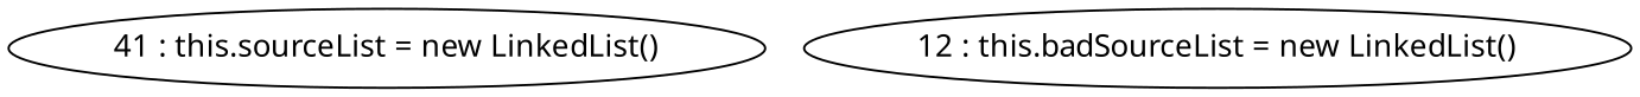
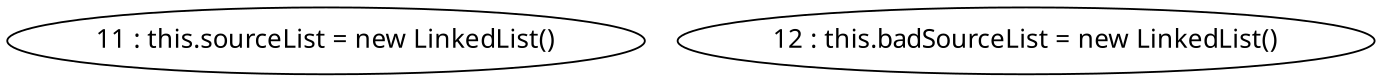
  digraph {
    fontname="Noto Sans"
    node [fontname="Noto Sans"]
-   "11 : this.sourceList = new LinkedList()" [label="41 : this.sourceList = new LinkedList()"]
+   "11 : this.sourceList = new LinkedList()"
    "12 : this.badSourceList = new LinkedList()"
  }
